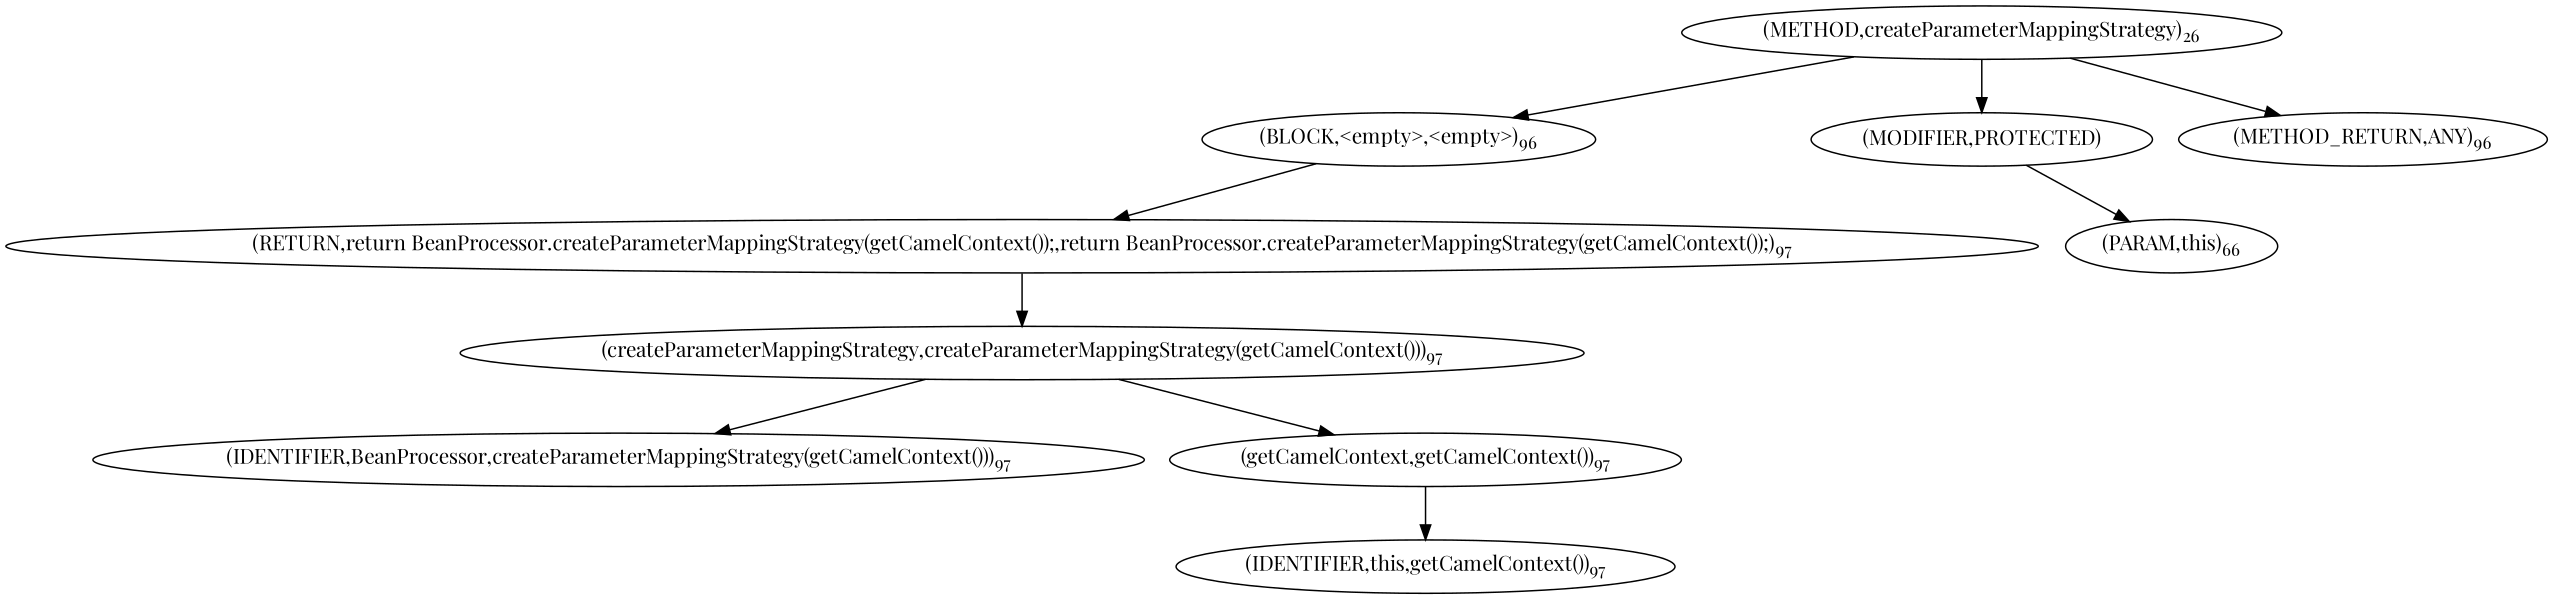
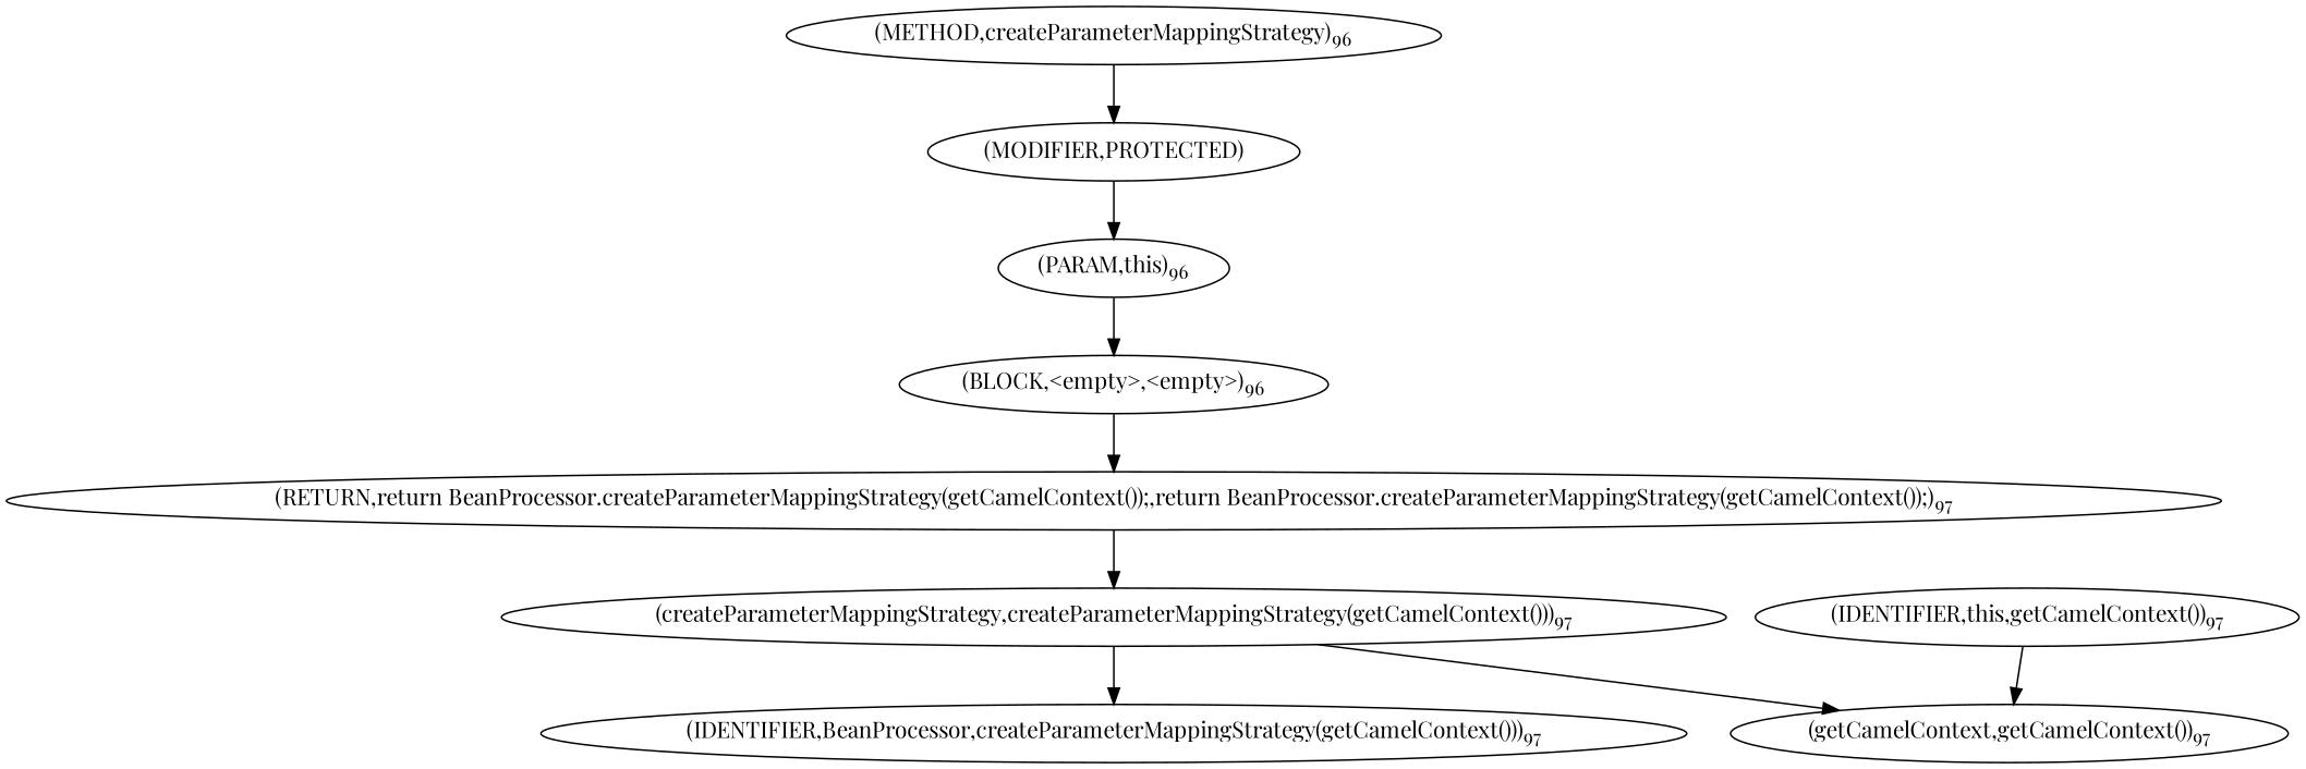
  digraph {
    fontname="Playfair Display"
    node [fontname="Playfair Display"]
    edge [fontname="Playfair Display"]
-   n1 [label=<(METHOD,createParameterMappingStrategy)<SUB>26</SUB>>]
+   n1 [label=<(METHOD,createParameterMappingStrategy)<SUB>96</SUB>>]
    n2 [label=<(BLOCK,&lt;empty&gt;,&lt;empty&gt;)<SUB>96</SUB>>]
    n3 [label=<(MODIFIER,PROTECTED)>]
-   n4 [label=<(METHOD_RETURN,ANY)<SUB>96</SUB>>]
-   n5 [label=<(PARAM,this)<SUB>66</SUB>>]
+   n5 [label=<(PARAM,this)<SUB>96</SUB>>]
    n6 [label=<(RETURN,return BeanProcessor.createParameterMappingStrategy(getCamelContext());,return BeanProcessor.createParameterMappingStrategy(getCamelContext());)<SUB>97</SUB>>]
    n7 [label=<(createParameterMappingStrategy,createParameterMappingStrategy(getCamelContext()))<SUB>97</SUB>>]
    n8 [label=<(IDENTIFIER,BeanProcessor,createParameterMappingStrategy(getCamelContext()))<SUB>97</SUB>>]
    n9 [label=<(getCamelContext,getCamelContext())<SUB>97</SUB>>]
    n10 [label=<(IDENTIFIER,this,getCamelContext())<SUB>97</SUB>>]
-   n1 -> n2
+   n5 -> n2
    n1 -> n3
-   n1 -> n4
    n2 -> n6
    n3 -> n5
    n6 -> n7
    n7 -> n8
    n7 -> n9
-   n9 -> n10
+   n10 -> n9
  }
